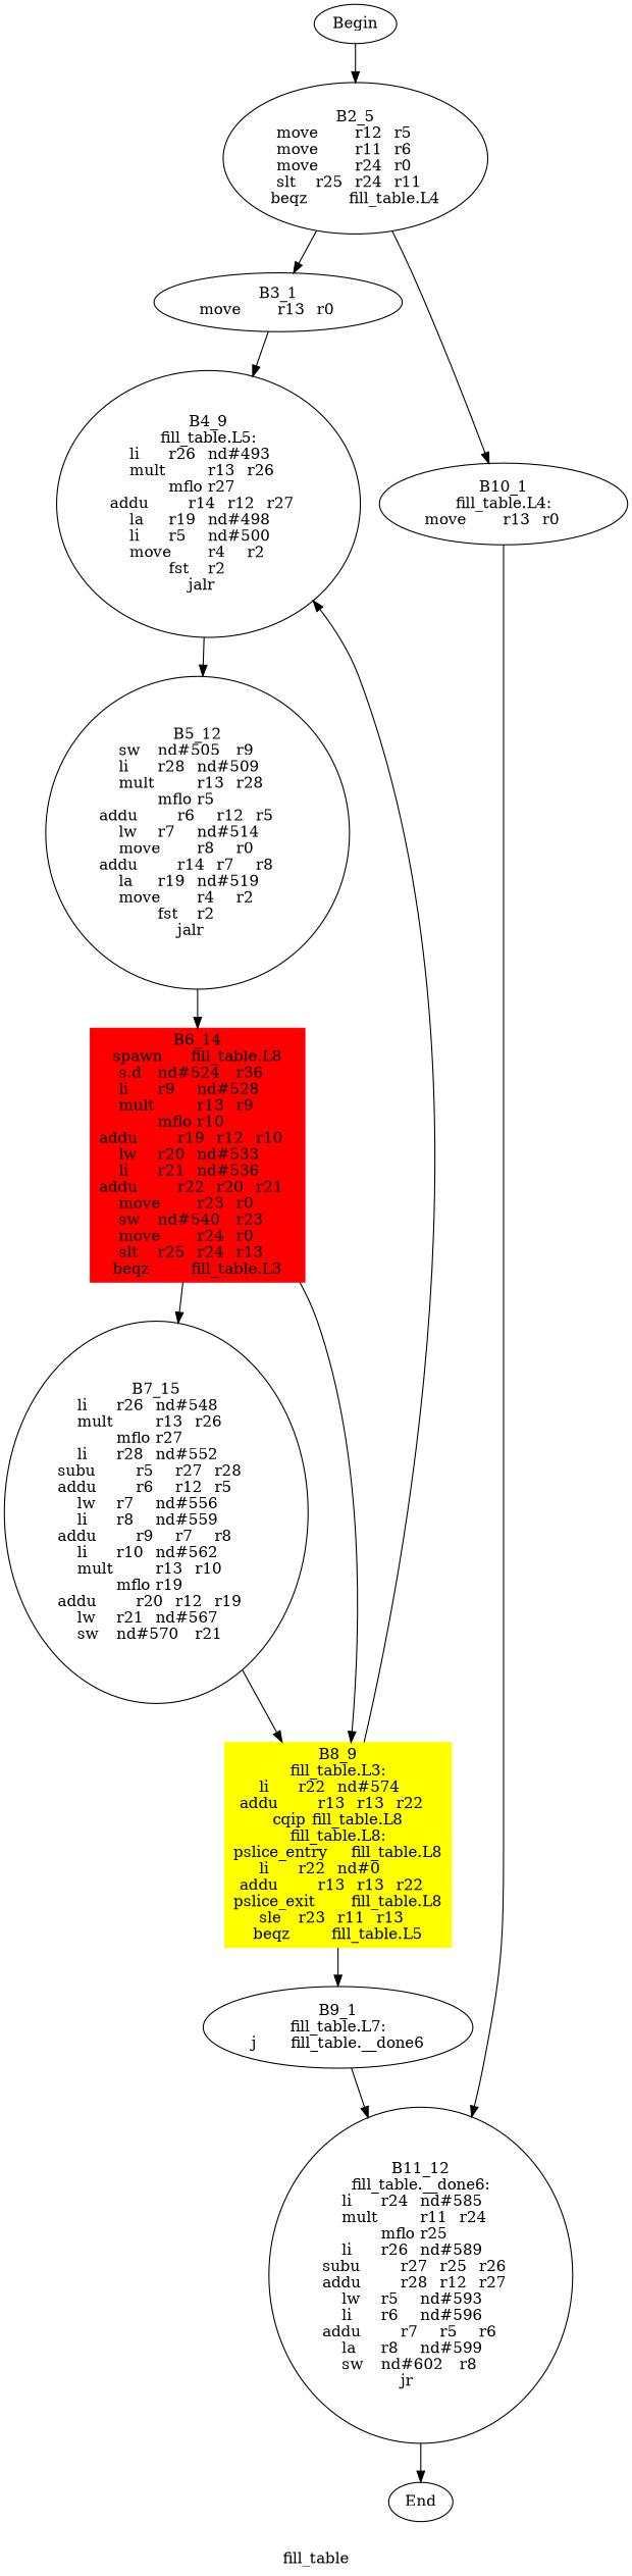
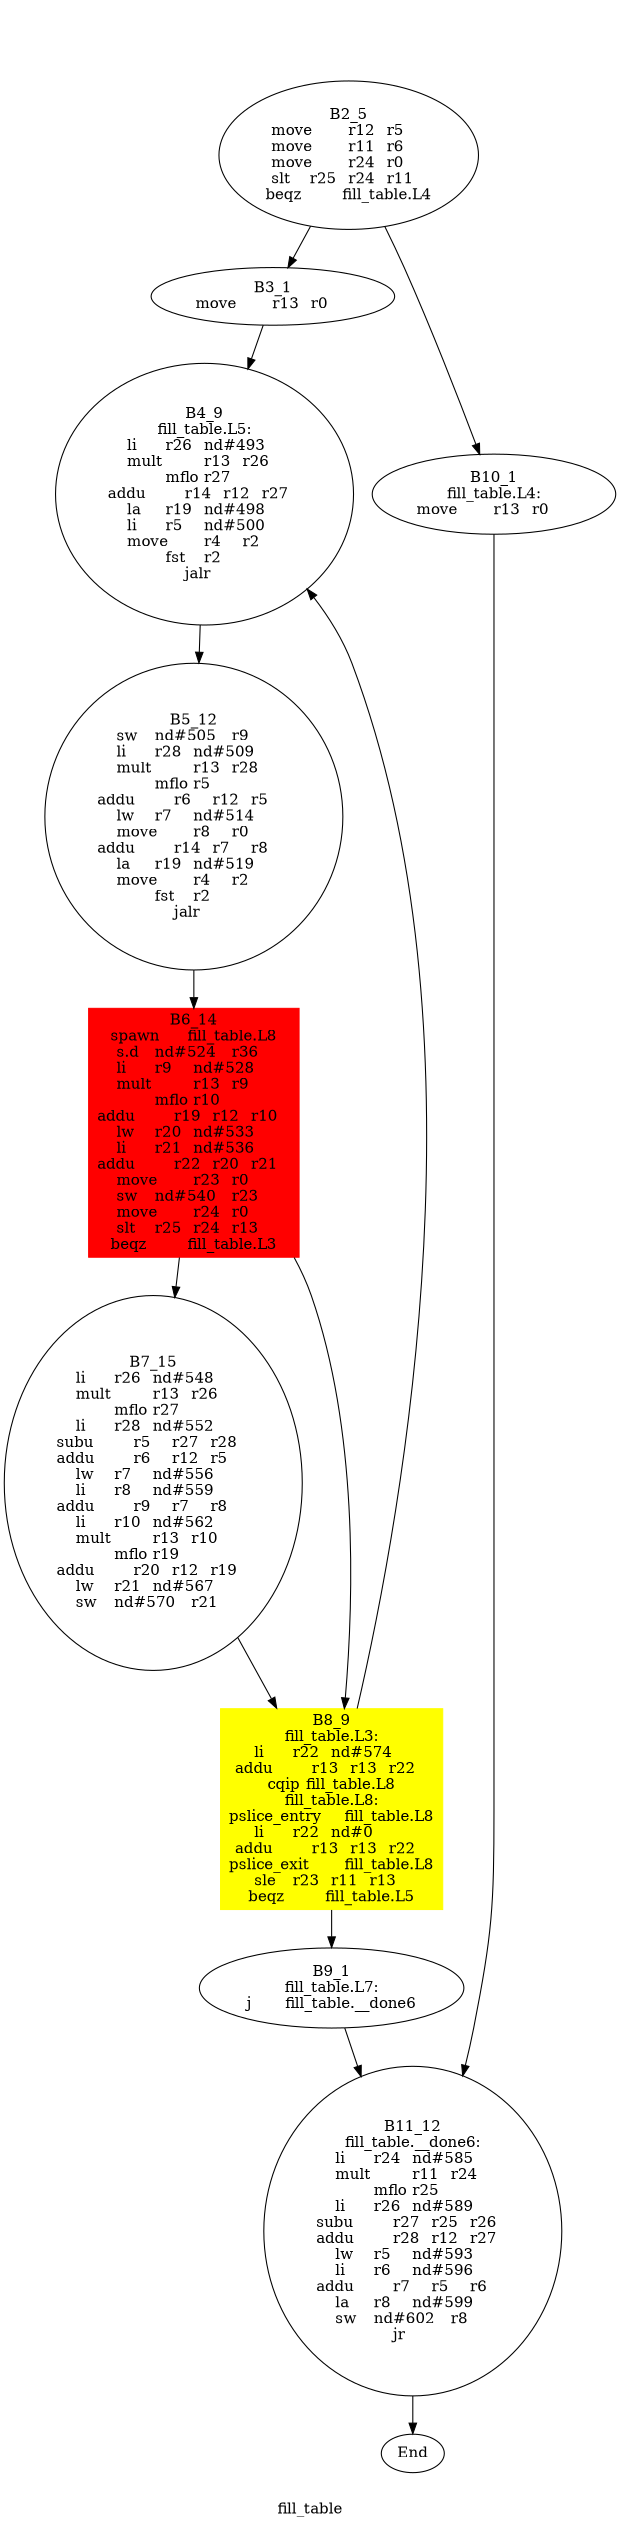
  digraph {
    color=purple
    label=fill_table
    style=dashed
-   n1 [label=Begin]
    n2 [label="B2_5\nmove	r12	r5	\nmove	r11	r6	\nmove	r24	r0	\nslt	r25	r24	r11	\nbeqz	fill_table.L4\n"]
    n3 [label="B3_1\nmove	r13	r0	\n"]
    n4 [label="B10_1\nfill_table.L4:\nmove	r13	r0	\n"]
    n5 [label=End]
    n6 [label="B4_9\nfill_table.L5:\nli	r26	nd#493	\nmult	r13	r26	\nmflo	r27	\naddu	r14	r12	r27	\nla	r19	nd#498	\nli	r5	nd#500	\nmove	r4	r2	\nfst	r2	\njalr	\n"]
    n7 [label="B11_12\nfill_table.__done6:\nli	r24	nd#585	\nmult	r11	r24	\nmflo	r25	\nli	r26	nd#589	\nsubu	r27	r25	r26	\naddu	r28	r12	r27	\nlw	r5	nd#593	\nli	r6	nd#596	\naddu	r7	r5	r6	\nla	r8	nd#599	\nsw	nd#602	r8	\njr	\n"]
    n8 [label="B5_12\nsw	nd#505	r9	\nli	r28	nd#509	\nmult	r13	r28	\nmflo	r5	\naddu	r6	r12	r5	\nlw	r7	nd#514	\nmove	r8	r0	\naddu	r14	r7	r8	\nla	r19	nd#519	\nmove	r4	r2	\nfst	r2	\njalr	\n"]
    n9 [color=red label="B6_14\nspawn	fill_table.L8\ns.d	nd#524	r36	\nli	r9	nd#528	\nmult	r13	r9	\nmflo	r10	\naddu	r19	r12	r10	\nlw	r20	nd#533	\nli	r21	nd#536	\naddu	r22	r20	r21	\nmove	r23	r0	\nsw	nd#540	r23	\nmove	r24	r0	\nslt	r25	r24	r13	\nbeqz	fill_table.L3\n" shape=box style=filled]
    n10 [label="B7_15\nli	r26	nd#548	\nmult	r13	r26	\nmflo	r27	\nli	r28	nd#552	\nsubu	r5	r27	r28	\naddu	r6	r12	r5	\nlw	r7	nd#556	\nli	r8	nd#559	\naddu	r9	r7	r8	\nli	r10	nd#562	\nmult	r13	r10	\nmflo	r19	\naddu	r20	r12	r19	\nlw	r21	nd#567	\nsw	nd#570	r21	\n"]
    n11 [color=yellow label="B8_9\nfill_table.L3:\nli	r22	nd#574	\naddu	r13	r13	r22	\ncqip	fill_table.L8\nfill_table.L8:\npslice_entry	fill_table.L8\nli	r22	nd#0	\naddu	r13	r13	r22	\npslice_exit	fill_table.L8\nsle	r23	r11	r13	\nbeqz	fill_table.L5\n" shape=polygon style=filled]
    n12 [label="B9_1\nfill_table.L7:\nj	fill_table.__done6\n"]
-   n1 -> n2
    n2 -> n3
    n2 -> n4
    n3 -> n6
    n4 -> n7
    n6 -> n8
    n7 -> n5
    n8 -> n9
    n9 -> n10
    n9 -> n11
    n10 -> n11
    n11 -> n6
    n11 -> n12
    n12 -> n7
  }
